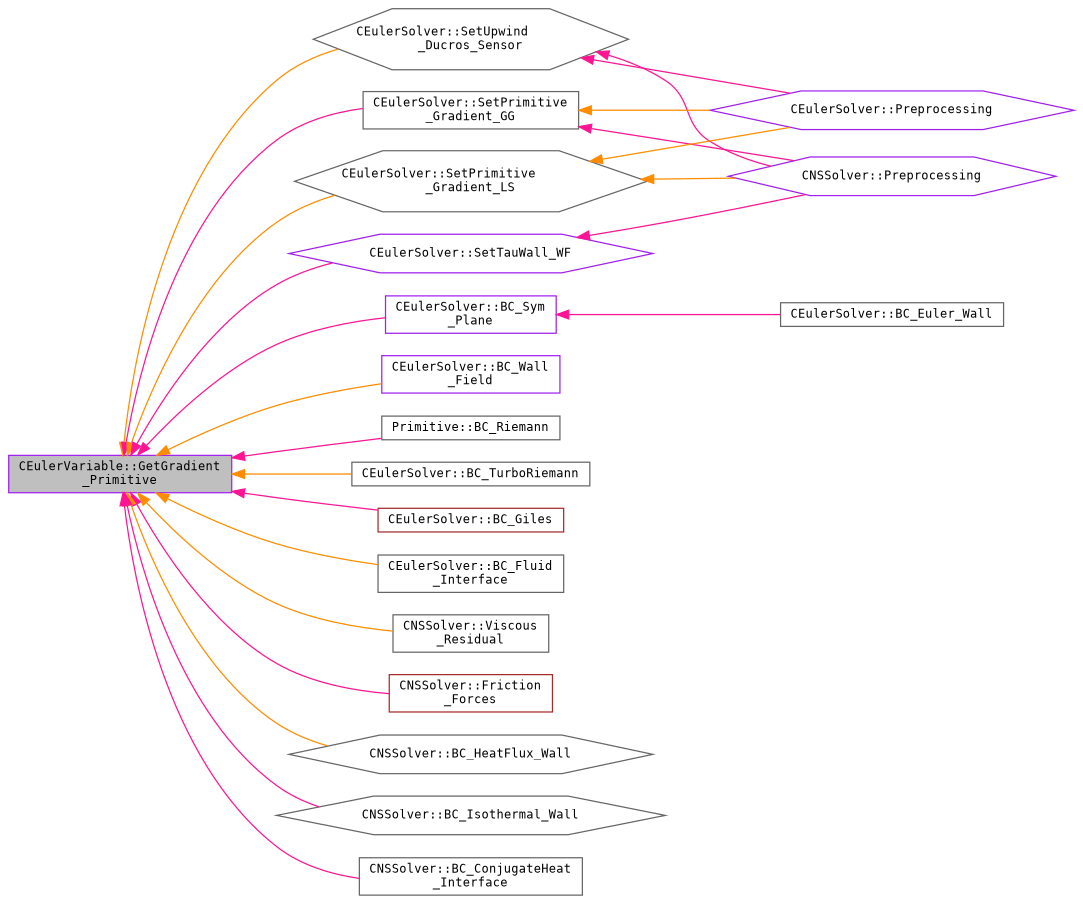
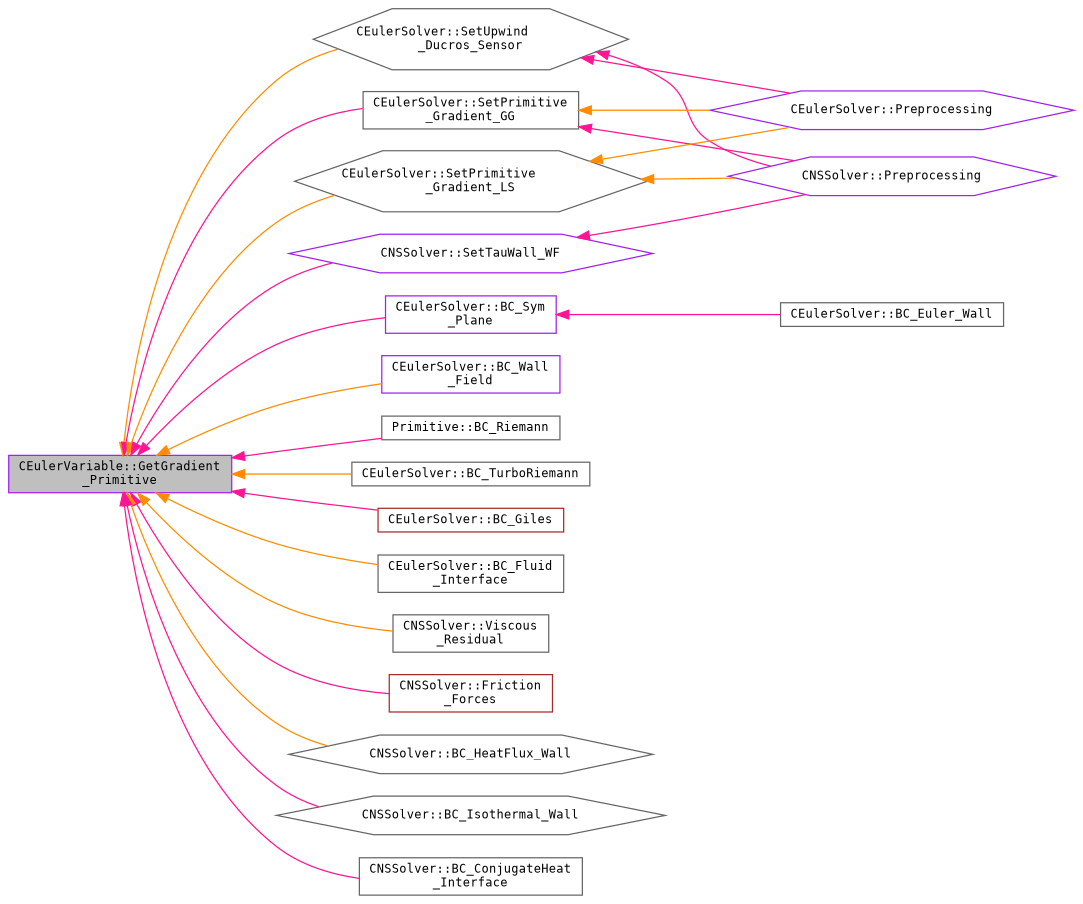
  digraph {
    fontname="DejaVu Sans Mono"
    rankdir=LR
    node [color=gray40 fillcolor=white fontname="DejaVu Sans Mono" fontsize=10 shape=box style=filled]
    edge [color=deeppink dir=back fontname="DejaVu Sans Mono" fontsize=10 labelfontname=Helvetica labelfontsize=10 style=solid]
    n1 [color=purple fillcolor=grey75 fontcolor=black height=0.2 label="CEulerVariable::GetGradient\l_Primitive" width=0.4]
    n2 [height=0.2 label="CEulerSolver::SetUpwind\l_Ducros_Sensor" shape=hexagon width=0.4]
    n3 [height=0.2 label="CEulerSolver::SetPrimitive\l_Gradient_GG" width=0.4]
    n4 [height=0.2 label="CEulerSolver::SetPrimitive\l_Gradient_LS" shape=hexagon width=0.4]
    n5 [color=purple height=0.2 label="CEulerSolver::BC_Sym\l_Plane" width=0.4]
    n6 [color=purple height=0.2 label="CEulerSolver::BC_Wall\l_Field" width=0.4]
    n7 [height=0.2 label="Primitive::BC_Riemann" width=0.4]
    n8 [height=0.2 label="CEulerSolver::BC_TurboRiemann" width=0.4]
    n9 [color=brown height=0.2 label="CEulerSolver::BC_Giles" width=0.4]
    n10 [height=0.2 label="CEulerSolver::BC_Fluid\l_Interface" width=0.4]
    n11 [height=0.2 label="CNSSolver::Viscous\l_Residual" width=0.4]
    n12 [color=brown height=0.2 label="CNSSolver::Friction\l_Forces" width=0.4]
    n13 [height=0.2 label="CNSSolver::BC_HeatFlux_Wall" shape=hexagon width=0.4]
    n14 [height=0.2 label="CNSSolver::BC_Isothermal_Wall" shape=hexagon width=0.4]
    n15 [height=0.2 label="CNSSolver::BC_ConjugateHeat\l_Interface" width=0.4]
-   n16 [color=purple height=0.2 label="CEulerSolver::SetTauWall_WF" shape=hexagon width=0.4]
+   n16 [color=purple height=0.2 label="CNSSolver::SetTauWall_WF" shape=hexagon width=0.4]
    n17 [color=purple height=0.2 label="CEulerSolver::Preprocessing" shape=hexagon width=0.4]
    n18 [color=purple height=0.2 label="CNSSolver::Preprocessing" shape=hexagon width=0.4]
    n19 [height=0.2 label="CEulerSolver::BC_Euler_Wall" width=0.4]
    n1 -> n2 [color=darkorange]
    n1 -> n3
    n1 -> n4 [color=darkorange]
    n1 -> n5
    n1 -> n6 [color=darkorange]
    n1 -> n7
    n1 -> n8 [color=darkorange]
    n1 -> n9
    n1 -> n10 [color=darkorange]
    n1 -> n11 [color=darkorange]
    n1 -> n12
    n1 -> n13 [color=darkorange]
    n1 -> n14
    n1 -> n15
    n1 -> n16
    n2 -> n17
    n2 -> n18
    n3 -> n17 [color=darkorange]
    n3 -> n18
    n4 -> n17 [color=darkorange]
    n4 -> n18 [color=darkorange]
    n5 -> n19
    n16 -> n18
  }
